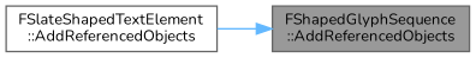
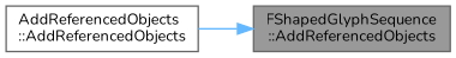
  digraph {
    rankdir=RL
    fontname=Nunito
    node [fontname=Nunito fontsize=10 shape=box style=filled]
    n1 [color=gray40 fillcolor=grey60 fontcolor=black height=0.2 label="FShapedGlyphSequence\l::AddReferencedObjects" width=0.4]
-   n2 [color=grey40 fillcolor=white height=0.2 label="FSlateShapedTextElement\l::AddReferencedObjects" width=0.4]
+   n2 [color=grey40 fillcolor=white height=0.2 label="AddReferencedObjects\l::AddReferencedObjects" width=0.4]
    n1 -> n2 [color=steelblue1 dir=back fontname=Nunito fontsize=10 labelfontname=Helvetica labelfontsize=10 style=solid]
  }
